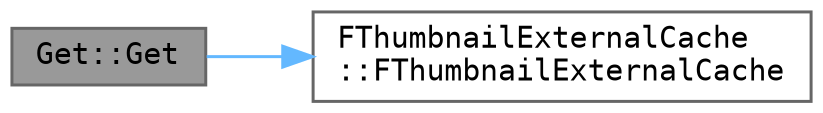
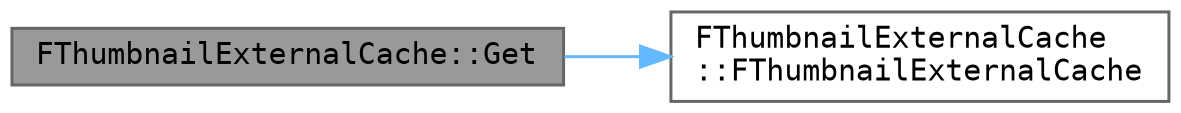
  digraph {
    rankdir=LR
    fontname="DejaVu Sans Mono"
    node [fontname="DejaVu Sans Mono" fontsize=10 shape=box style=filled]
-   n1 [color=gray40 fillcolor=grey60 fontcolor=black height=0.2 label="Get::Get" width=0.4]
+   n1 [color=gray40 fillcolor=grey60 fontcolor=black height=0.2 label="FThumbnailExternalCache::Get" width=0.4]
    n2 [color=grey40 fillcolor=white height=0.2 label="FThumbnailExternalCache\l::FThumbnailExternalCache" width=0.4]
    n1 -> n2 [color=steelblue1 fontname="DejaVu Sans Mono" fontsize=10 labelfontname=Helvetica labelfontsize=10 style=solid]
  }
